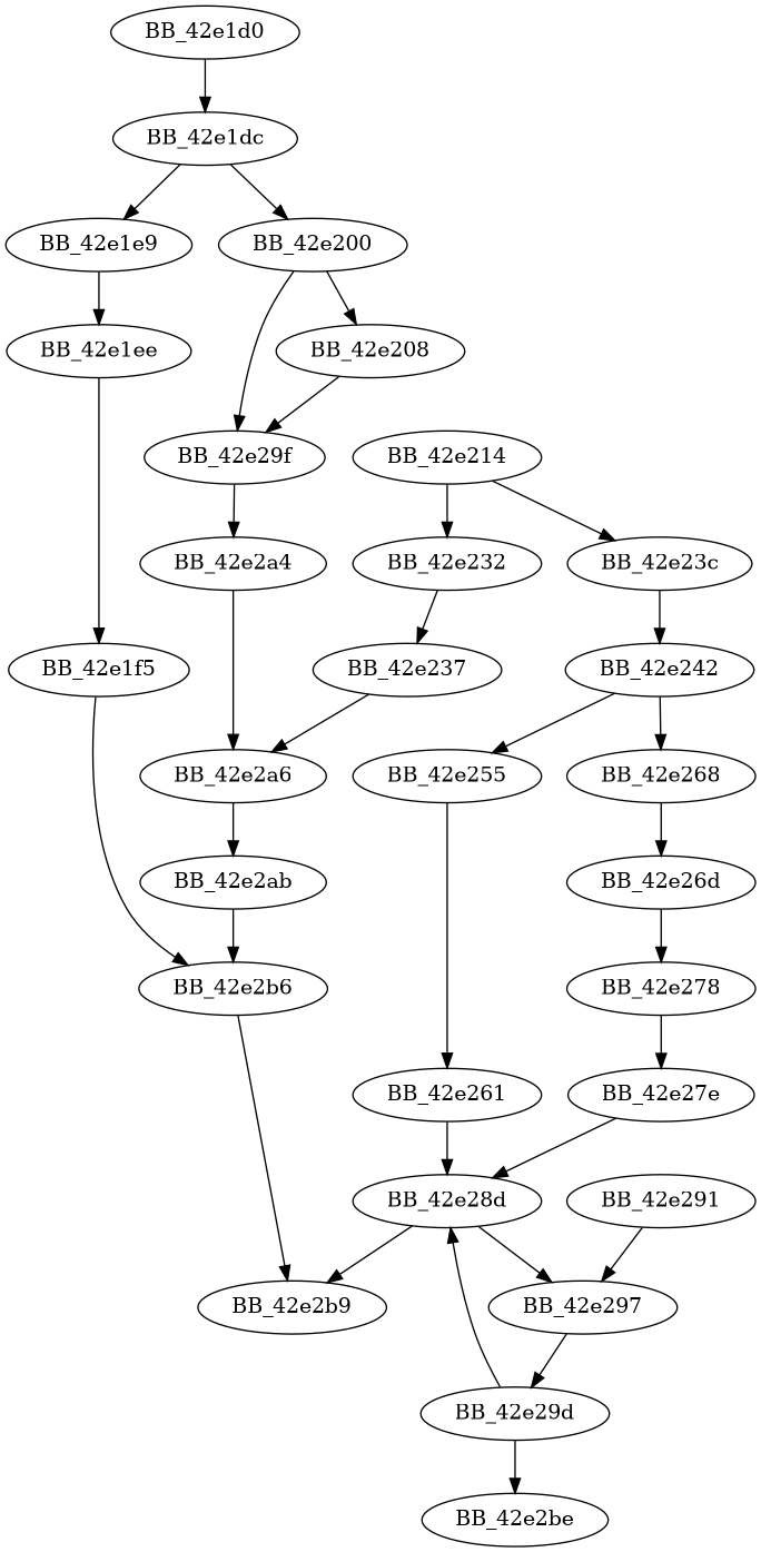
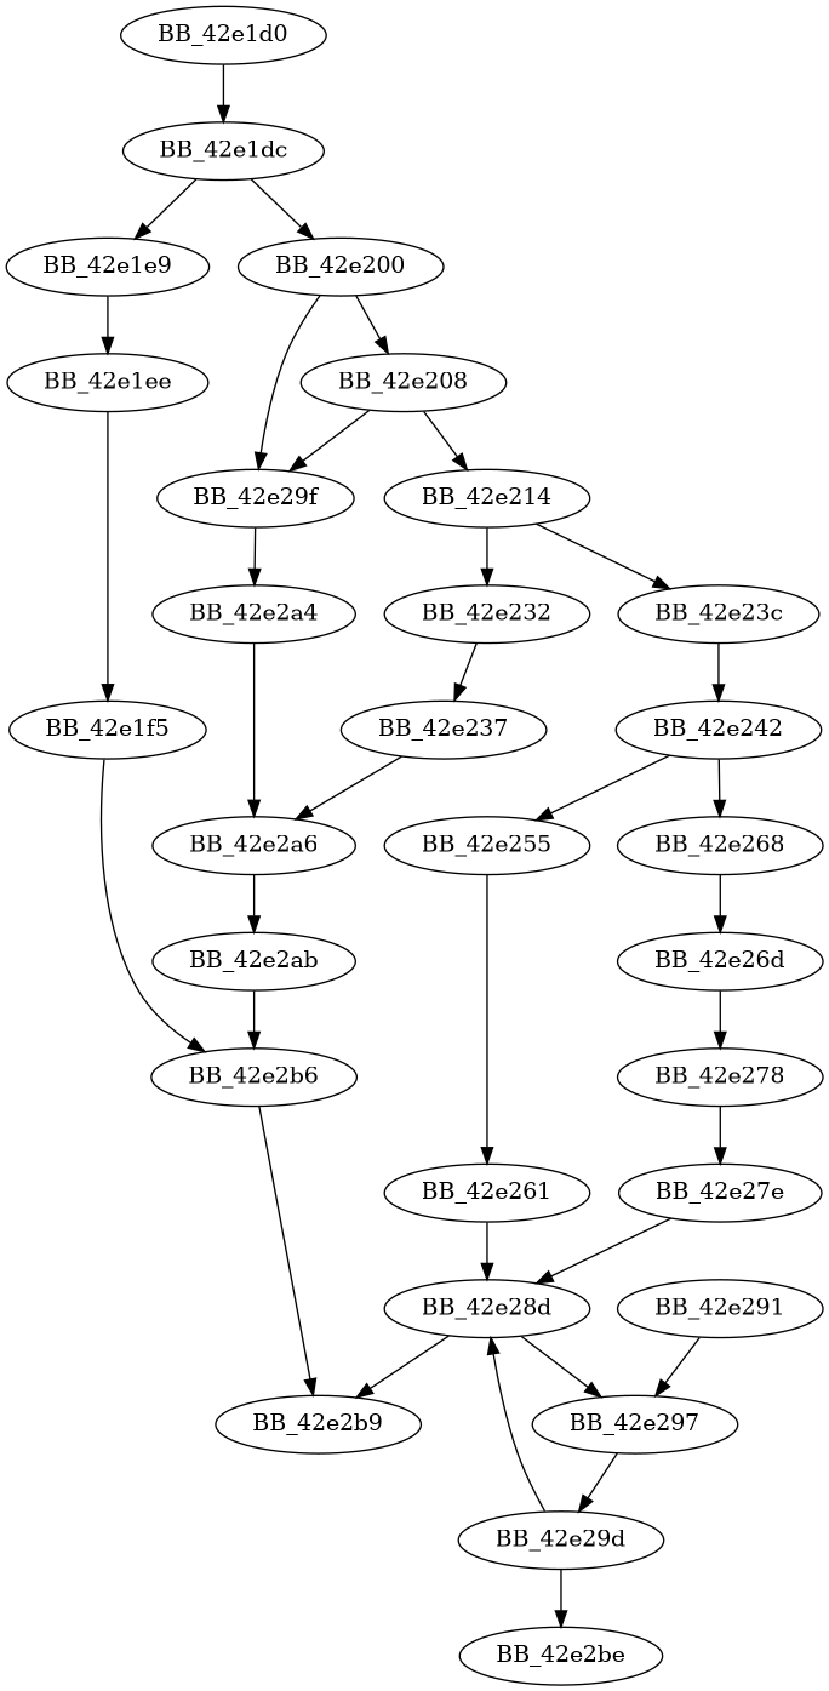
  digraph {
    BB_42e1d0
    BB_42e1dc
    BB_42e1e9
    BB_42e200
    BB_42e1ee
    BB_42e208
    BB_42e29f
    BB_42e1f5
    BB_42e214
    BB_42e2a4
    BB_42e2b6
    BB_42e2b9
    BB_42e232
    BB_42e23c
    BB_42e2a6
    BB_42e237
    BB_42e242
    BB_42e255
    BB_42e268
    BB_42e2ab
    BB_42e261
    BB_42e26d
    BB_42e28d
    BB_42e278
    BB_42e27e
    BB_42e297
    BB_42e29d
    BB_42e2be
    BB_42e291
    BB_42e1d0 -> BB_42e1dc
    BB_42e1dc -> BB_42e1e9
    BB_42e1dc -> BB_42e200
    BB_42e1e9 -> BB_42e1ee
    BB_42e200 -> BB_42e208
    BB_42e200 -> BB_42e29f
    BB_42e1ee -> BB_42e1f5
    BB_42e208 -> BB_42e29f
+   BB_42e208 -> BB_42e214
    BB_42e29f -> BB_42e2a4
    BB_42e1f5 -> BB_42e2b6
    BB_42e214 -> BB_42e232
    BB_42e214 -> BB_42e23c
    BB_42e2a4 -> BB_42e2a6
    BB_42e2b6 -> BB_42e2b9
    BB_42e232 -> BB_42e237
    BB_42e23c -> BB_42e242
    BB_42e2a6 -> BB_42e2ab
    BB_42e237 -> BB_42e2a6
    BB_42e242 -> BB_42e255
    BB_42e242 -> BB_42e268
    BB_42e255 -> BB_42e261
    BB_42e268 -> BB_42e26d
    BB_42e2ab -> BB_42e2b6
    BB_42e261 -> BB_42e28d
    BB_42e26d -> BB_42e278
    BB_42e28d -> BB_42e2b9
    BB_42e28d -> BB_42e297
    BB_42e278 -> BB_42e27e
    BB_42e27e -> BB_42e28d
    BB_42e297 -> BB_42e29d
    BB_42e29d -> BB_42e28d
    BB_42e29d -> BB_42e2be
    BB_42e291 -> BB_42e297
  }
